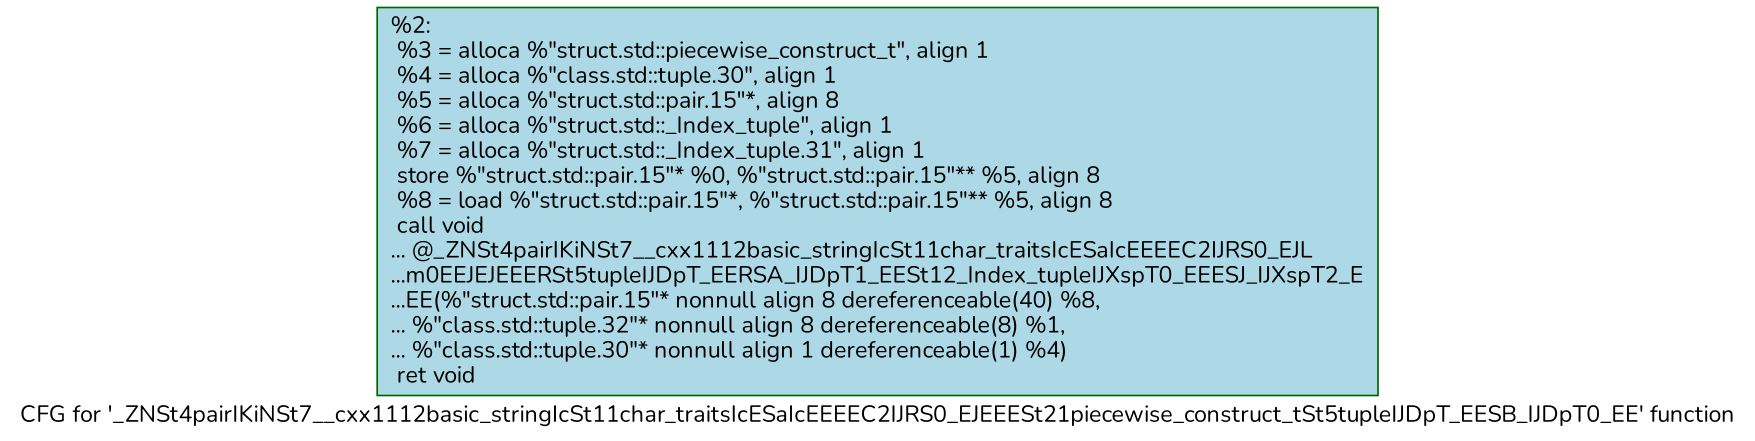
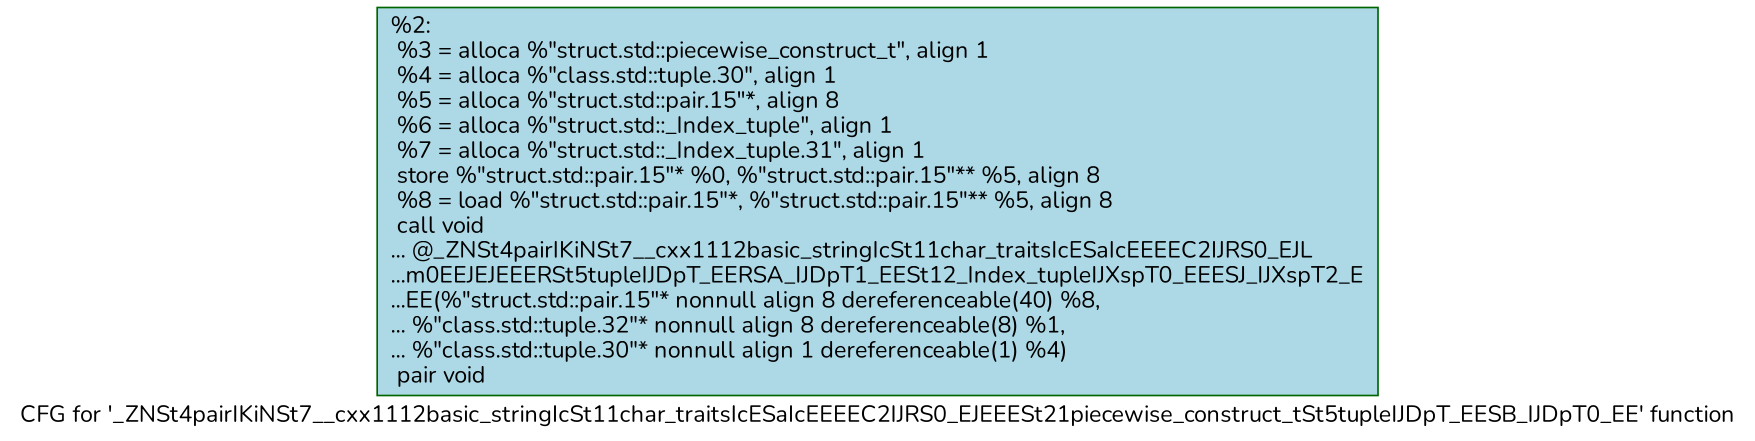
  digraph {
    label="CFG for '_ZNSt4pairIKiNSt7__cxx1112basic_stringIcSt11char_traitsIcESaIcEEEEC2IJRS0_EJEEESt21piecewise_construct_tSt5tupleIJDpT_EESB_IJDpT0_EE' function"
    fontname=Nunito
-   n1 [color=darkgreen fillcolor=lightblue label="{%2:\l  %3 = alloca %\"struct.std::piecewise_construct_t\", align 1\l  %4 = alloca %\"class.std::tuple.30\", align 1\l  %5 = alloca %\"struct.std::pair.15\"*, align 8\l  %6 = alloca %\"struct.std::_Index_tuple\", align 1\l  %7 = alloca %\"struct.std::_Index_tuple.31\", align 1\l  store %\"struct.std::pair.15\"* %0, %\"struct.std::pair.15\"** %5, align 8\l  %8 = load %\"struct.std::pair.15\"*, %\"struct.std::pair.15\"** %5, align 8\l  call void\l... @_ZNSt4pairIKiNSt7__cxx1112basic_stringIcSt11char_traitsIcESaIcEEEEC2IJRS0_EJL\l...m0EEJEJEEERSt5tupleIJDpT_EERSA_IJDpT1_EESt12_Index_tupleIJXspT0_EEESJ_IJXspT2_E\l...EE(%\"struct.std::pair.15\"* nonnull align 8 dereferenceable(40) %8,\l... %\"class.std::tuple.32\"* nonnull align 8 dereferenceable(8) %1,\l... %\"class.std::tuple.30\"* nonnull align 1 dereferenceable(1) %4)\l  ret void\l}" shape=record style=filled fontname=Nunito]
+   n1 [color=darkgreen fillcolor=lightblue label="{%2:\l  %3 = alloca %\"struct.std::piecewise_construct_t\", align 1\l  %4 = alloca %\"class.std::tuple.30\", align 1\l  %5 = alloca %\"struct.std::pair.15\"*, align 8\l  %6 = alloca %\"struct.std::_Index_tuple\", align 1\l  %7 = alloca %\"struct.std::_Index_tuple.31\", align 1\l  store %\"struct.std::pair.15\"* %0, %\"struct.std::pair.15\"** %5, align 8\l  %8 = load %\"struct.std::pair.15\"*, %\"struct.std::pair.15\"** %5, align 8\l  call void\l... @_ZNSt4pairIKiNSt7__cxx1112basic_stringIcSt11char_traitsIcESaIcEEEEC2IJRS0_EJL\l...m0EEJEJEEERSt5tupleIJDpT_EERSA_IJDpT1_EESt12_Index_tupleIJXspT0_EEESJ_IJXspT2_E\l...EE(%\"struct.std::pair.15\"* nonnull align 8 dereferenceable(40) %8,\l... %\"class.std::tuple.32\"* nonnull align 8 dereferenceable(8) %1,\l... %\"class.std::tuple.30\"* nonnull align 1 dereferenceable(1) %4)\l  pair void\l}" shape=record style=filled fontname=Nunito]
  }
